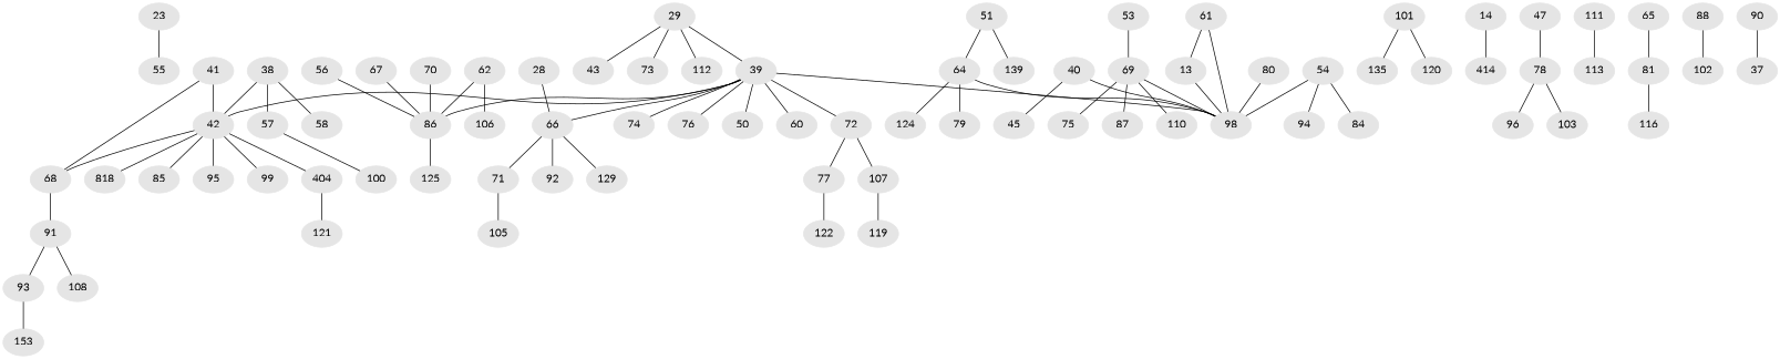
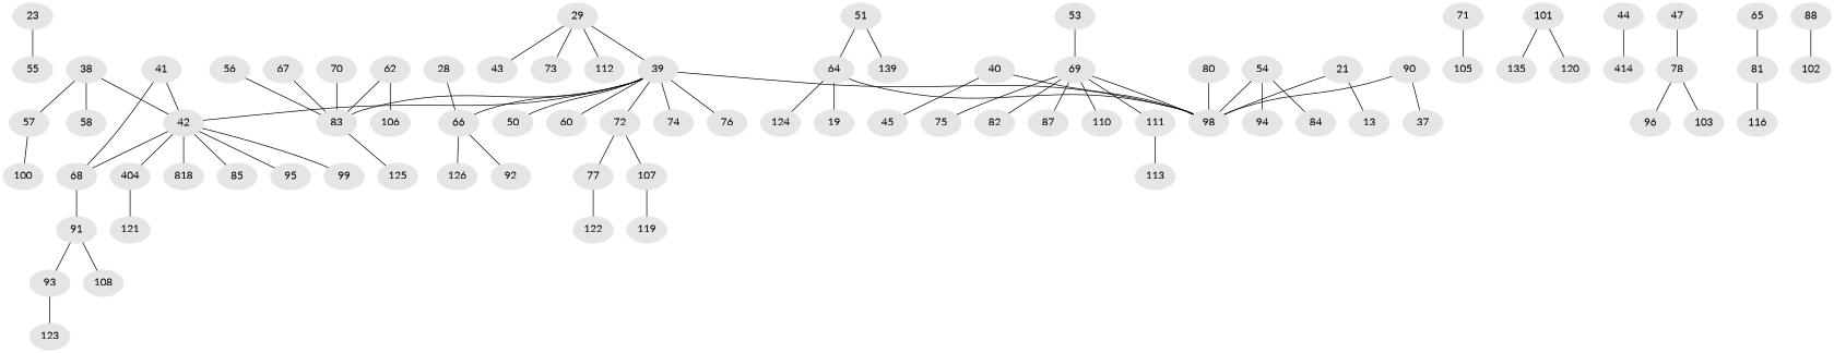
  graph {
    fontname=Lato
    node [color=gray90 fontname=Lato style=filled]
    edge [fontname=Lato]
    23
    55
    98 [super="+49"]
    39 [super="+1+5+17+18+11+22+27+25"]
    42 [super="+9+33"]
    50
    60
    66
    72
    74
    76
-   83 [super="+3+19+21+31" label=86]
+   83 [super="+3+19+21+31"]
    n13 [label=29]
    43
    73
    112
    28
    68
    85
    95
    99
    n22 [label=404]
    n23 [label=818]
    38
    57
    58
    100
    71
    92
-   126 [label=129]
+   126
    107
    77
    125
    40
    45
    41 [super="+26"]
    91
    n38 [label=135]
    101
    120
    121
    56 [super="+10"]
    n43 [label=414]
-   44 [label=14]
+   44
    78 [super="+46"]
    96
    103
    47
    64 [super="+52"]
-   79
+   79 [label=19]
    124
    51
    n53 [label=139]
    69 [super="+59"]
    75
+   82
    87
    110
    111
    53
    54
    84
    94
-   61
+   61 [label=21]
    n65 [label=13]
    62
    106
    65
    81
    116
    105
    67
    93
    108
    113
    70
    88
    102
    119
    122
    80
    90
    n83 [label=37]
-   123 [label=153]
+   123
    23 -- 55
    39 -- 98
    39 -- 42
    39 -- 50
    39 -- 60
    39 -- 66
    39 -- 72
    39 -- 74
    39 -- 76
    39 -- 83
    42 -- 68
    42 -- 85
    42 -- 95
    42 -- 99
    42 -- n22
    42 -- n23
-   66 -- 71
    66 -- 92
    66 -- 126
    72 -- 107
    72 -- 77
    83 -- 125
    n13 -- 39
    n13 -- 43
    n13 -- 73
    n13 -- 112
    28 -- 66
    68 -- 91
    n22 -- 121
    38 -- 42
    38 -- 57
    38 -- 58
    57 -- 100
    71 -- 105
    107 -- 119
    77 -- 122
    40 -- 98
    40 -- 45
    41 -- 42
    41 -- 68
    91 -- 93
    91 -- 108
    101 -- n38
    101 -- 120
    56 -- 83
    44 -- n43
    78 -- 96
    78 -- 103
    47 -- 78
    64 -- 98
    64 -- 79
    64 -- 124
    51 -- 64
    51 -- n53
    69 -- 98
    69 -- 75
+   69 -- 82
    69 -- 87
    69 -- 110
+   69 -- 111
    111 -- 113
    53 -- 69
    54 -- 98
    54 -- 84
    54 -- 94
    61 -- 98
    61 -- n65
    62 -- 83
    62 -- 106
    65 -- 81
    81 -- 116
    67 -- 83
    93 -- 123
    70 -- 83
    88 -- 102
    80 -- 98
-   n65 -- 98
+   90 -- 98
    90 -- n83
  }
